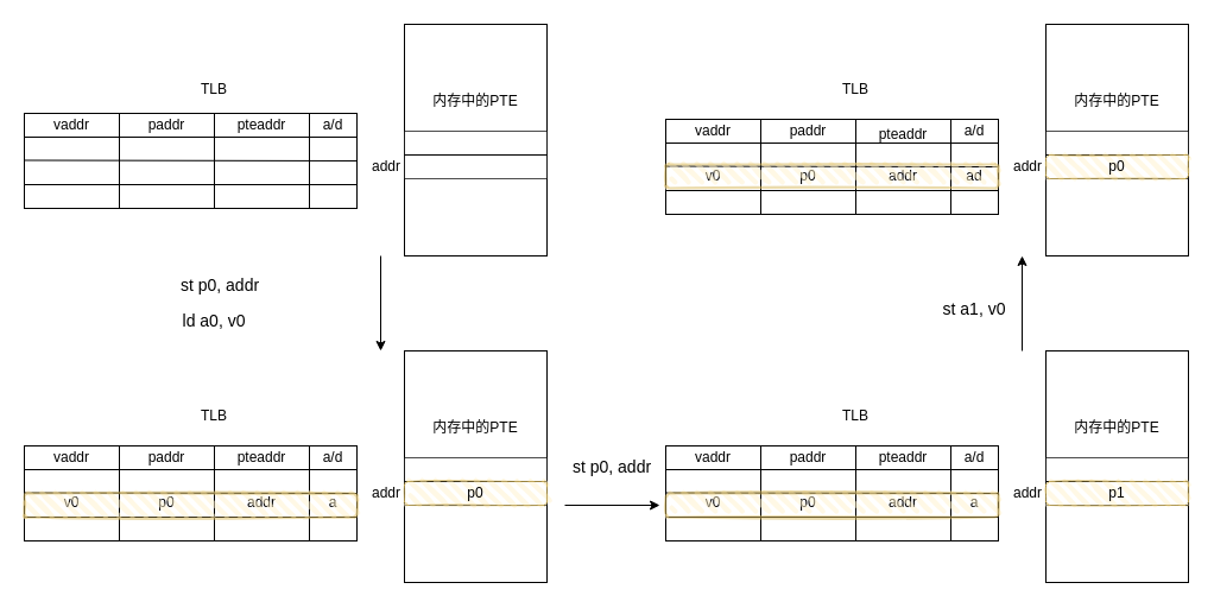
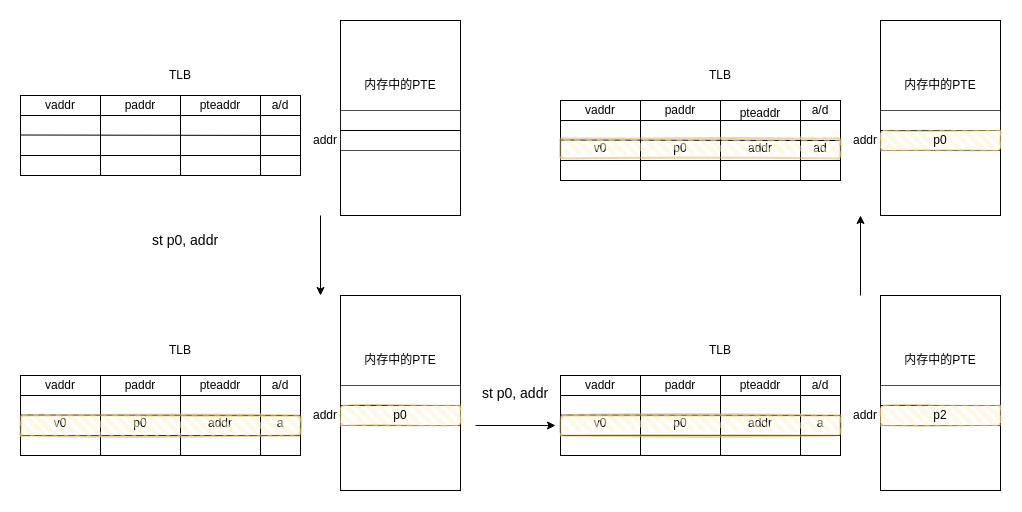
  <mxCell id="0" />
  <mxCell id="1" parent="0" />
  <mxCell id="2" value="" style="rounded=0;whiteSpace=wrap;html=1;" parent="1" vertex="1"><mxGeometry x="20" y="95" width="280" height="80" as="geometry" /></mxCell>
  <mxCell id="3" value="" style="endArrow=none;html=1;entryX=1;entryY=0.75;entryDx=0;entryDy=0;" parent="1" target="2" edge="1"><mxGeometry width="50" height="50" relative="1" as="geometry"><mxPoint x="20" y="155" as="sourcePoint" /><mxPoint x="340" y="235" as="targetPoint" /></mxGeometry></mxCell>
  <mxCell id="4" value="" style="endArrow=none;html=1;entryX=1;entryY=0.5;entryDx=0;entryDy=0;" parent="1" edge="1" target="2"><mxGeometry width="50" height="50" relative="1" as="geometry"><mxPoint x="20" y="134.5" as="sourcePoint" /><mxPoint x="220" y="134.5" as="targetPoint" /></mxGeometry></mxCell>
  <mxCell id="5" value="" style="endArrow=none;html=1;entryX=1;entryY=0.25;entryDx=0;entryDy=0;" parent="1" edge="1" target="2"><mxGeometry width="50" height="50" relative="1" as="geometry"><mxPoint x="20" y="115" as="sourcePoint" /><mxPoint x="220" y="115" as="targetPoint" /></mxGeometry></mxCell>
  <mxCell id="6" value="" style="endArrow=none;html=1;" parent="1" edge="1"><mxGeometry width="50" height="50" relative="1" as="geometry"><mxPoint x="100" y="175" as="sourcePoint" /><mxPoint x="100" y="95" as="targetPoint" /></mxGeometry></mxCell>
  <mxCell id="7" value="" style="endArrow=none;html=1;" parent="1" edge="1"><mxGeometry width="50" height="50" relative="1" as="geometry"><mxPoint x="180" y="175" as="sourcePoint" /><mxPoint x="180" y="95" as="targetPoint" /></mxGeometry></mxCell>
  <mxCell id="8" value="vaddr" style="text;html=1;strokeColor=none;fillColor=none;align=center;verticalAlign=middle;whiteSpace=wrap;rounded=0;" parent="1" vertex="1"><mxGeometry x="40" y="95" width="40" height="20" as="geometry" /></mxCell>
  <mxCell id="9" value="paddr" style="text;html=1;strokeColor=none;fillColor=none;align=center;verticalAlign=middle;whiteSpace=wrap;rounded=0;" parent="1" vertex="1"><mxGeometry x="120" y="95" width="40" height="20" as="geometry" /></mxCell>
  <mxCell id="10" value="a/d" style="text;html=1;strokeColor=none;fillColor=none;align=center;verticalAlign=middle;whiteSpace=wrap;rounded=0;" parent="1" vertex="1"><mxGeometry x="260" y="95" width="40" height="20" as="geometry" /></mxCell>
  <mxCell id="11" value="" style="rounded=0;whiteSpace=wrap;html=1;" parent="1" vertex="1"><mxGeometry x="340" y="20" width="120" height="195" as="geometry" /></mxCell>
  <mxCell id="12" value="" style="rounded=0;whiteSpace=wrap;html=1;strokeWidth=1;opacity=70;" vertex="1" parent="1"><mxGeometry x="340" y="110" width="120" height="40" as="geometry" /></mxCell>
  <mxCell id="13" value="" style="endArrow=none;html=1;exitX=0;exitY=0.5;exitDx=0;exitDy=0;entryX=1;entryY=0.5;entryDx=0;entryDy=0;" edge="1" parent="1" source="12" target="12"><mxGeometry width="50" height="50" relative="1" as="geometry"><mxPoint x="250" y="260" as="sourcePoint" /><mxPoint x="300" y="210" as="targetPoint" /></mxGeometry></mxCell>
  <mxCell id="14" value="内存中的PTE" style="text;html=1;strokeColor=none;fillColor=none;align=center;verticalAlign=middle;whiteSpace=wrap;rounded=0;opacity=70;" vertex="1" parent="1"><mxGeometry x="360" y="75" width="80" height="20" as="geometry" /></mxCell>
  <mxCell id="15" value="TLB" style="text;html=1;strokeColor=none;fillColor=none;align=center;verticalAlign=middle;whiteSpace=wrap;rounded=0;opacity=70;" vertex="1" parent="1"><mxGeometry x="140" y="65" width="80" height="20" as="geometry" /></mxCell>
  <mxCell id="16" value="addr" style="text;html=1;strokeColor=none;fillColor=none;align=center;verticalAlign=middle;whiteSpace=wrap;rounded=0;" vertex="1" parent="1"><mxGeometry x="305" y="130" width="40" height="20" as="geometry" /></mxCell>
  <mxCell id="17" value="" style="rounded=0;whiteSpace=wrap;html=1;" vertex="1" parent="1"><mxGeometry x="340" y="295" width="120" height="195" as="geometry" /></mxCell>
  <mxCell id="18" value="" style="rounded=0;whiteSpace=wrap;html=1;strokeWidth=1;opacity=70;" vertex="1" parent="1"><mxGeometry x="340" y="385" width="120" height="40" as="geometry" /></mxCell>
  <mxCell id="19" value="" style="endArrow=none;html=1;exitX=0;exitY=0.5;exitDx=0;exitDy=0;entryX=1;entryY=0.5;entryDx=0;entryDy=0;" edge="1" parent="1" source="18" target="18"><mxGeometry width="50" height="50" relative="1" as="geometry"><mxPoint x="250" y="535" as="sourcePoint" /><mxPoint x="300" y="485" as="targetPoint" /></mxGeometry></mxCell>
  <mxCell id="20" value="p0" style="rounded=1;whiteSpace=wrap;html=1;strokeWidth=1;fillWeight=4;hachureGap=8;hachureAngle=45;fillColor=#fff2cc;sketch=1;opacity=50;strokeColor=#d6b656;" vertex="1" parent="1"><mxGeometry x="340" y="405" width="120" height="20" as="geometry" /></mxCell>
  <mxCell id="21" value="内存中的PTE" style="text;html=1;strokeColor=none;fillColor=none;align=center;verticalAlign=middle;whiteSpace=wrap;rounded=0;opacity=70;" vertex="1" parent="1"><mxGeometry x="360" y="350" width="80" height="20" as="geometry" /></mxCell>
  <mxCell id="22" value="TLB" style="text;html=1;strokeColor=none;fillColor=none;align=center;verticalAlign=middle;whiteSpace=wrap;rounded=0;opacity=70;" vertex="1" parent="1"><mxGeometry x="140" y="340" width="80" height="20" as="geometry" /></mxCell>
  <mxCell id="23" value="addr" style="text;html=1;strokeColor=none;fillColor=none;align=center;verticalAlign=middle;whiteSpace=wrap;rounded=0;" vertex="1" parent="1"><mxGeometry x="305" y="405" width="40" height="20" as="geometry" /></mxCell>
  <mxCell id="24" value="" style="endArrow=classic;html=1;" edge="1" parent="1"><mxGeometry width="50" height="50" relative="1" as="geometry"><mxPoint x="320" y="215" as="sourcePoint" /><mxPoint x="320" y="295" as="targetPoint" /></mxGeometry></mxCell>
  <mxCell id="25" value="&lt;font style=&quot;font-size: 14px&quot;&gt;st p0, addr&lt;/font&gt;" style="text;html=1;strokeColor=none;fillColor=none;align=center;verticalAlign=middle;whiteSpace=wrap;rounded=0;opacity=50;" vertex="1" parent="1"><mxGeometry x="120" y="225" width="130" height="30" as="geometry" /></mxCell>
  <mxCell id="26" value="" style="endArrow=none;html=1;" edge="1" parent="1"><mxGeometry width="50" height="50" relative="1" as="geometry"><mxPoint x="260" y="175" as="sourcePoint" /><mxPoint x="260" y="95" as="targetPoint" /></mxGeometry></mxCell>
  <mxCell id="27" value="pteaddr" style="text;html=1;strokeColor=none;fillColor=none;align=center;verticalAlign=middle;whiteSpace=wrap;rounded=0;" vertex="1" parent="1"><mxGeometry x="200" y="95" width="40" height="20" as="geometry" /></mxCell>
  <mxCell id="28" value="" style="rounded=0;whiteSpace=wrap;html=1;" vertex="1" parent="1"><mxGeometry x="20" y="375" width="280" height="80" as="geometry" /></mxCell>
  <mxCell id="29" value="" style="endArrow=none;html=1;entryX=1;entryY=0.75;entryDx=0;entryDy=0;" edge="1" parent="1" target="28"><mxGeometry width="50" height="50" relative="1" as="geometry"><mxPoint x="20" y="435" as="sourcePoint" /><mxPoint x="340" y="515" as="targetPoint" /></mxGeometry></mxCell>
  <mxCell id="30" value="" style="endArrow=none;html=1;entryX=1;entryY=0.5;entryDx=0;entryDy=0;" edge="1" parent="1" target="28"><mxGeometry width="50" height="50" relative="1" as="geometry"><mxPoint x="20" y="414.5" as="sourcePoint" /><mxPoint x="220" y="414.5" as="targetPoint" /></mxGeometry></mxCell>
  <mxCell id="31" value="" style="endArrow=none;html=1;entryX=1;entryY=0.25;entryDx=0;entryDy=0;" edge="1" parent="1" target="28"><mxGeometry width="50" height="50" relative="1" as="geometry"><mxPoint x="20" y="395" as="sourcePoint" /><mxPoint x="220" y="395" as="targetPoint" /></mxGeometry></mxCell>
  <mxCell id="32" value="" style="endArrow=none;html=1;" edge="1" parent="1"><mxGeometry width="50" height="50" relative="1" as="geometry"><mxPoint x="100" y="455" as="sourcePoint" /><mxPoint x="100" y="375" as="targetPoint" /></mxGeometry></mxCell>
  <mxCell id="33" value="" style="endArrow=none;html=1;" edge="1" parent="1"><mxGeometry width="50" height="50" relative="1" as="geometry"><mxPoint x="180" y="455" as="sourcePoint" /><mxPoint x="180" y="375" as="targetPoint" /></mxGeometry></mxCell>
  <mxCell id="34" value="vaddr" style="text;html=1;strokeColor=none;fillColor=none;align=center;verticalAlign=middle;whiteSpace=wrap;rounded=0;" vertex="1" parent="1"><mxGeometry x="40" y="375" width="40" height="20" as="geometry" /></mxCell>
  <mxCell id="35" value="paddr" style="text;html=1;strokeColor=none;fillColor=none;align=center;verticalAlign=middle;whiteSpace=wrap;rounded=0;" vertex="1" parent="1"><mxGeometry x="120" y="375" width="40" height="20" as="geometry" /></mxCell>
  <mxCell id="36" value="a/d" style="text;html=1;strokeColor=none;fillColor=none;align=center;verticalAlign=middle;whiteSpace=wrap;rounded=0;" vertex="1" parent="1"><mxGeometry x="260" y="375" width="40" height="20" as="geometry" /></mxCell>
  <mxCell id="37" value="" style="endArrow=none;html=1;" edge="1" parent="1"><mxGeometry width="50" height="50" relative="1" as="geometry"><mxPoint x="260" y="455" as="sourcePoint" /><mxPoint x="260" y="375" as="targetPoint" /></mxGeometry></mxCell>
  <mxCell id="38" value="pteaddr" style="text;html=1;strokeColor=none;fillColor=none;align=center;verticalAlign=middle;whiteSpace=wrap;rounded=0;" vertex="1" parent="1"><mxGeometry x="200" y="375" width="40" height="20" as="geometry" /></mxCell>
- <mxCell id="39" value="&lt;font style=&quot;font-size: 14px&quot;&gt;ld a0, v0&lt;/font&gt;" style="text;html=1;strokeColor=none;fillColor=none;align=center;verticalAlign=middle;whiteSpace=wrap;rounded=0;opacity=50;" vertex="1" parent="1"><mxGeometry x="115" y="255" width="130" height="30" as="geometry" /></mxCell>
  <mxCell id="40" value="v0" style="text;html=1;strokeColor=none;fillColor=none;align=center;verticalAlign=middle;whiteSpace=wrap;rounded=0;opacity=50;" vertex="1" parent="1"><mxGeometry x="40" y="413" width="40" height="20" as="geometry" /></mxCell>
  <mxCell id="41" value="p0" style="text;html=1;strokeColor=none;fillColor=none;align=center;verticalAlign=middle;whiteSpace=wrap;rounded=0;opacity=50;" vertex="1" parent="1"><mxGeometry x="120" y="413" width="40" height="20" as="geometry" /></mxCell>
  <mxCell id="42" value="addr" style="text;html=1;strokeColor=none;fillColor=none;align=center;verticalAlign=middle;whiteSpace=wrap;rounded=0;opacity=50;" vertex="1" parent="1"><mxGeometry x="200" y="413" width="40" height="20" as="geometry" /></mxCell>
  <mxCell id="43" value="a" style="text;html=1;strokeColor=none;fillColor=none;align=center;verticalAlign=middle;whiteSpace=wrap;rounded=0;opacity=50;" vertex="1" parent="1"><mxGeometry x="260" y="413" width="40" height="20" as="geometry" /></mxCell>
  <mxCell id="44" value="" style="rounded=1;whiteSpace=wrap;html=1;strokeWidth=2;fillWeight=4;hachureGap=8;hachureAngle=45;fillColor=#fff2cc;sketch=1;opacity=50;strokeColor=#d6b656;" vertex="1" parent="1"><mxGeometry x="20" y="415" width="280" height="20" as="geometry" /></mxCell>
  <mxCell id="45" value="" style="rounded=0;whiteSpace=wrap;html=1;" vertex="1" parent="1"><mxGeometry x="880" y="295" width="120" height="195" as="geometry" /></mxCell>
  <mxCell id="46" value="" style="rounded=0;whiteSpace=wrap;html=1;strokeWidth=1;opacity=70;" vertex="1" parent="1"><mxGeometry x="880" y="385" width="120" height="40" as="geometry" /></mxCell>
  <mxCell id="47" value="" style="endArrow=none;html=1;exitX=0;exitY=0.5;exitDx=0;exitDy=0;entryX=1;entryY=0.5;entryDx=0;entryDy=0;" edge="1" parent="1" source="46" target="46"><mxGeometry width="50" height="50" relative="1" as="geometry"><mxPoint x="790" y="535" as="sourcePoint" /><mxPoint x="840" y="485" as="targetPoint" /></mxGeometry></mxCell>
- <mxCell id="48" value="p1" style="rounded=1;whiteSpace=wrap;html=1;strokeWidth=1;fillWeight=4;hachureGap=8;hachureAngle=45;fillColor=#fff2cc;sketch=1;opacity=50;strokeColor=#d6b656;" vertex="1" parent="1"><mxGeometry x="880" y="405" width="120" height="20" as="geometry" /></mxCell>
+ <mxCell id="48" value="p2" style="rounded=1;whiteSpace=wrap;html=1;strokeWidth=1;fillWeight=4;hachureGap=8;hachureAngle=45;fillColor=#fff2cc;sketch=1;opacity=50;strokeColor=#d6b656;" vertex="1" parent="1"><mxGeometry x="880" y="405" width="120" height="20" as="geometry" /></mxCell>
  <mxCell id="49" value="内存中的PTE" style="text;html=1;strokeColor=none;fillColor=none;align=center;verticalAlign=middle;whiteSpace=wrap;rounded=0;opacity=70;" vertex="1" parent="1"><mxGeometry x="900" y="350" width="80" height="20" as="geometry" /></mxCell>
  <mxCell id="50" value="TLB" style="text;html=1;strokeColor=none;fillColor=none;align=center;verticalAlign=middle;whiteSpace=wrap;rounded=0;opacity=70;" vertex="1" parent="1"><mxGeometry x="680" y="340" width="80" height="20" as="geometry" /></mxCell>
  <mxCell id="51" value="addr" style="text;html=1;strokeColor=none;fillColor=none;align=center;verticalAlign=middle;whiteSpace=wrap;rounded=0;" vertex="1" parent="1"><mxGeometry x="845" y="405" width="40" height="20" as="geometry" /></mxCell>
  <mxCell id="52" value="" style="endArrow=classic;html=1;" edge="1" parent="1"><mxGeometry width="50" height="50" relative="1" as="geometry"><mxPoint x="860" y="295" as="sourcePoint" /><mxPoint x="860" y="215" as="targetPoint" /></mxGeometry></mxCell>
  <mxCell id="53" value="" style="rounded=0;whiteSpace=wrap;html=1;" vertex="1" parent="1"><mxGeometry x="560" y="375" width="280" height="80" as="geometry" /></mxCell>
  <mxCell id="54" value="" style="endArrow=none;html=1;entryX=1;entryY=0.75;entryDx=0;entryDy=0;" edge="1" parent="1" target="53"><mxGeometry width="50" height="50" relative="1" as="geometry"><mxPoint x="560" y="435" as="sourcePoint" /><mxPoint x="880" y="515" as="targetPoint" /></mxGeometry></mxCell>
  <mxCell id="55" value="" style="endArrow=none;html=1;entryX=1;entryY=0.5;entryDx=0;entryDy=0;" edge="1" parent="1" target="53"><mxGeometry width="50" height="50" relative="1" as="geometry"><mxPoint x="560" y="414.5" as="sourcePoint" /><mxPoint x="760" y="414.5" as="targetPoint" /></mxGeometry></mxCell>
  <mxCell id="56" value="" style="endArrow=none;html=1;entryX=1;entryY=0.25;entryDx=0;entryDy=0;" edge="1" parent="1" target="53"><mxGeometry width="50" height="50" relative="1" as="geometry"><mxPoint x="560" y="395" as="sourcePoint" /><mxPoint x="760" y="395" as="targetPoint" /></mxGeometry></mxCell>
  <mxCell id="57" value="" style="endArrow=none;html=1;" edge="1" parent="1"><mxGeometry width="50" height="50" relative="1" as="geometry"><mxPoint x="640" y="455" as="sourcePoint" /><mxPoint x="640" y="375" as="targetPoint" /></mxGeometry></mxCell>
  <mxCell id="58" value="" style="endArrow=none;html=1;" edge="1" parent="1"><mxGeometry width="50" height="50" relative="1" as="geometry"><mxPoint x="720" y="455" as="sourcePoint" /><mxPoint x="720" y="375" as="targetPoint" /></mxGeometry></mxCell>
  <mxCell id="59" value="vaddr" style="text;html=1;strokeColor=none;fillColor=none;align=center;verticalAlign=middle;whiteSpace=wrap;rounded=0;" vertex="1" parent="1"><mxGeometry x="580" y="375" width="40" height="20" as="geometry" /></mxCell>
  <mxCell id="60" value="paddr" style="text;html=1;strokeColor=none;fillColor=none;align=center;verticalAlign=middle;whiteSpace=wrap;rounded=0;" vertex="1" parent="1"><mxGeometry x="660" y="375" width="40" height="20" as="geometry" /></mxCell>
  <mxCell id="61" value="a/d" style="text;html=1;strokeColor=none;fillColor=none;align=center;verticalAlign=middle;whiteSpace=wrap;rounded=0;" vertex="1" parent="1"><mxGeometry x="800" y="375" width="40" height="20" as="geometry" /></mxCell>
  <mxCell id="62" value="" style="endArrow=none;html=1;" edge="1" parent="1"><mxGeometry width="50" height="50" relative="1" as="geometry"><mxPoint x="800" y="455" as="sourcePoint" /><mxPoint x="800" y="375" as="targetPoint" /></mxGeometry></mxCell>
  <mxCell id="63" value="pteaddr" style="text;html=1;strokeColor=none;fillColor=none;align=center;verticalAlign=middle;whiteSpace=wrap;rounded=0;" vertex="1" parent="1"><mxGeometry x="740" y="375" width="40" height="20" as="geometry" /></mxCell>
- <mxCell id="64" value="&lt;font style=&quot;font-size: 14px&quot;&gt;st a1, v0&lt;/font&gt;" style="text;html=1;strokeColor=none;fillColor=none;align=center;verticalAlign=middle;whiteSpace=wrap;rounded=0;opacity=50;" vertex="1" parent="1"><mxGeometry x="755" y="245" width="130" height="30" as="geometry" /></mxCell>
  <mxCell id="65" value="v0" style="text;html=1;strokeColor=none;fillColor=none;align=center;verticalAlign=middle;whiteSpace=wrap;rounded=0;opacity=50;" vertex="1" parent="1"><mxGeometry x="580" y="413" width="40" height="20" as="geometry" /></mxCell>
  <mxCell id="66" value="p0" style="text;html=1;strokeColor=none;fillColor=none;align=center;verticalAlign=middle;whiteSpace=wrap;rounded=0;opacity=50;" vertex="1" parent="1"><mxGeometry x="660" y="413" width="40" height="20" as="geometry" /></mxCell>
  <mxCell id="67" value="addr" style="text;html=1;strokeColor=none;fillColor=none;align=center;verticalAlign=middle;whiteSpace=wrap;rounded=0;opacity=50;" vertex="1" parent="1"><mxGeometry x="740" y="413" width="40" height="20" as="geometry" /></mxCell>
  <mxCell id="68" value="a" style="text;html=1;strokeColor=none;fillColor=none;align=center;verticalAlign=middle;whiteSpace=wrap;rounded=0;opacity=50;" vertex="1" parent="1"><mxGeometry x="800" y="413" width="40" height="20" as="geometry" /></mxCell>
  <mxCell id="69" value="" style="rounded=1;whiteSpace=wrap;html=1;strokeWidth=2;fillWeight=4;hachureGap=8;hachureAngle=45;fillColor=#fff2cc;sketch=1;opacity=50;strokeColor=#d6b656;" vertex="1" parent="1"><mxGeometry x="560" y="415" width="280" height="20" as="geometry" /></mxCell>
  <mxCell id="70" value="&lt;font style=&quot;font-size: 14px&quot;&gt;st p0, addr&lt;/font&gt;" style="text;html=1;strokeColor=none;fillColor=none;align=center;verticalAlign=middle;whiteSpace=wrap;rounded=0;opacity=50;" vertex="1" parent="1"><mxGeometry x="450" y="377.5" width="130" height="30" as="geometry" /></mxCell>
  <mxCell id="71" value="" style="endArrow=classic;html=1;" edge="1" parent="1"><mxGeometry width="50" height="50" relative="1" as="geometry"><mxPoint x="475" y="425" as="sourcePoint" /><mxPoint x="555" y="425" as="targetPoint" /></mxGeometry></mxCell>
  <mxCell id="72" value="" style="rounded=0;whiteSpace=wrap;html=1;" vertex="1" parent="1"><mxGeometry x="880" y="20" width="120" height="195" as="geometry" /></mxCell>
  <mxCell id="73" value="" style="rounded=0;whiteSpace=wrap;html=1;strokeWidth=1;opacity=70;" vertex="1" parent="1"><mxGeometry x="880" y="110" width="120" height="40" as="geometry" /></mxCell>
  <mxCell id="74" value="" style="endArrow=none;html=1;exitX=0;exitY=0.5;exitDx=0;exitDy=0;entryX=1;entryY=0.5;entryDx=0;entryDy=0;" edge="1" parent="1" source="73" target="73"><mxGeometry width="50" height="50" relative="1" as="geometry"><mxPoint x="790" y="260" as="sourcePoint" /><mxPoint x="840" y="210" as="targetPoint" /></mxGeometry></mxCell>
  <mxCell id="75" value="p0" style="rounded=1;whiteSpace=wrap;html=1;strokeWidth=1;fillWeight=4;hachureGap=8;hachureAngle=45;fillColor=#fff2cc;sketch=1;opacity=50;strokeColor=#d6b656;" vertex="1" parent="1"><mxGeometry x="880" y="130" width="120" height="20" as="geometry" /></mxCell>
  <mxCell id="76" value="内存中的PTE" style="text;html=1;strokeColor=none;fillColor=none;align=center;verticalAlign=middle;whiteSpace=wrap;rounded=0;opacity=70;" vertex="1" parent="1"><mxGeometry x="900" y="75" width="80" height="20" as="geometry" /></mxCell>
  <mxCell id="77" value="TLB" style="text;html=1;strokeColor=none;fillColor=none;align=center;verticalAlign=middle;whiteSpace=wrap;rounded=0;opacity=70;" vertex="1" parent="1"><mxGeometry x="680" y="65" width="80" height="20" as="geometry" /></mxCell>
  <mxCell id="78" value="addr" style="text;html=1;strokeColor=none;fillColor=none;align=center;verticalAlign=middle;whiteSpace=wrap;rounded=0;" vertex="1" parent="1"><mxGeometry x="845" y="130" width="40" height="20" as="geometry" /></mxCell>
  <mxCell id="79" value="" style="rounded=0;whiteSpace=wrap;html=1;" vertex="1" parent="1"><mxGeometry x="560" y="100" width="280" height="80" as="geometry" /></mxCell>
  <mxCell id="80" value="" style="endArrow=none;html=1;entryX=1;entryY=0.75;entryDx=0;entryDy=0;" edge="1" parent="1" target="79"><mxGeometry width="50" height="50" relative="1" as="geometry"><mxPoint x="560" y="160" as="sourcePoint" /><mxPoint x="880" y="240" as="targetPoint" /></mxGeometry></mxCell>
  <mxCell id="81" value="" style="endArrow=none;html=1;entryX=1;entryY=0.5;entryDx=0;entryDy=0;" edge="1" parent="1" target="79"><mxGeometry width="50" height="50" relative="1" as="geometry"><mxPoint x="560" y="139.5" as="sourcePoint" /><mxPoint x="760" y="139.5" as="targetPoint" /></mxGeometry></mxCell>
  <mxCell id="82" value="" style="endArrow=none;html=1;entryX=1;entryY=0.25;entryDx=0;entryDy=0;" edge="1" parent="1" target="79"><mxGeometry width="50" height="50" relative="1" as="geometry"><mxPoint x="560" y="120" as="sourcePoint" /><mxPoint x="760" y="120" as="targetPoint" /></mxGeometry></mxCell>
  <mxCell id="83" value="" style="endArrow=none;html=1;" edge="1" parent="1"><mxGeometry width="50" height="50" relative="1" as="geometry"><mxPoint x="640" y="180" as="sourcePoint" /><mxPoint x="640" y="100" as="targetPoint" /></mxGeometry></mxCell>
  <mxCell id="84" value="" style="endArrow=none;html=1;" edge="1" parent="1"><mxGeometry width="50" height="50" relative="1" as="geometry"><mxPoint x="720" y="180" as="sourcePoint" /><mxPoint x="720" y="100" as="targetPoint" /></mxGeometry></mxCell>
  <mxCell id="85" value="vaddr" style="text;html=1;strokeColor=none;fillColor=none;align=center;verticalAlign=middle;whiteSpace=wrap;rounded=0;" vertex="1" parent="1"><mxGeometry x="580" y="100" width="40" height="20" as="geometry" /></mxCell>
  <mxCell id="86" value="paddr" style="text;html=1;strokeColor=none;fillColor=none;align=center;verticalAlign=middle;whiteSpace=wrap;rounded=0;" vertex="1" parent="1"><mxGeometry x="660" y="100" width="40" height="20" as="geometry" /></mxCell>
  <mxCell id="87" value="a/d" style="text;html=1;strokeColor=none;fillColor=none;align=center;verticalAlign=middle;whiteSpace=wrap;rounded=0;" vertex="1" parent="1"><mxGeometry x="800" y="100" width="40" height="20" as="geometry" /></mxCell>
  <mxCell id="88" value="" style="endArrow=none;html=1;" edge="1" parent="1"><mxGeometry width="50" height="50" relative="1" as="geometry"><mxPoint x="800" y="180" as="sourcePoint" /><mxPoint x="800" y="100" as="targetPoint" /></mxGeometry></mxCell>
  <mxCell id="89" value="pteaddr" style="text;html=1;strokeColor=none;fillColor=none;align=center;verticalAlign=middle;whiteSpace=wrap;rounded=0;" vertex="1" parent="1"><mxGeometry x="740" y="105" width="40" height="15" as="geometry" /></mxCell>
  <mxCell id="90" value="v0" style="text;html=1;strokeColor=none;fillColor=none;align=center;verticalAlign=middle;whiteSpace=wrap;rounded=0;opacity=50;" vertex="1" parent="1"><mxGeometry x="580" y="138" width="40" height="20" as="geometry" /></mxCell>
  <mxCell id="91" value="p0" style="text;html=1;strokeColor=none;fillColor=none;align=center;verticalAlign=middle;whiteSpace=wrap;rounded=0;opacity=50;" vertex="1" parent="1"><mxGeometry x="660" y="138" width="40" height="20" as="geometry" /></mxCell>
  <mxCell id="92" value="addr" style="text;html=1;strokeColor=none;fillColor=none;align=center;verticalAlign=middle;whiteSpace=wrap;rounded=0;opacity=50;" vertex="1" parent="1"><mxGeometry x="740" y="138" width="40" height="20" as="geometry" /></mxCell>
  <mxCell id="93" value="ad" style="text;html=1;strokeColor=none;fillColor=none;align=center;verticalAlign=middle;whiteSpace=wrap;rounded=0;opacity=50;" vertex="1" parent="1"><mxGeometry x="800" y="138" width="40" height="20" as="geometry" /></mxCell>
  <mxCell id="94" value="" style="rounded=1;whiteSpace=wrap;html=1;strokeWidth=2;fillWeight=4;hachureGap=8;hachureAngle=45;fillColor=#fff2cc;sketch=1;opacity=50;strokeColor=#d6b656;" vertex="1" parent="1"><mxGeometry x="560" y="138" width="280" height="20" as="geometry" /></mxCell>
